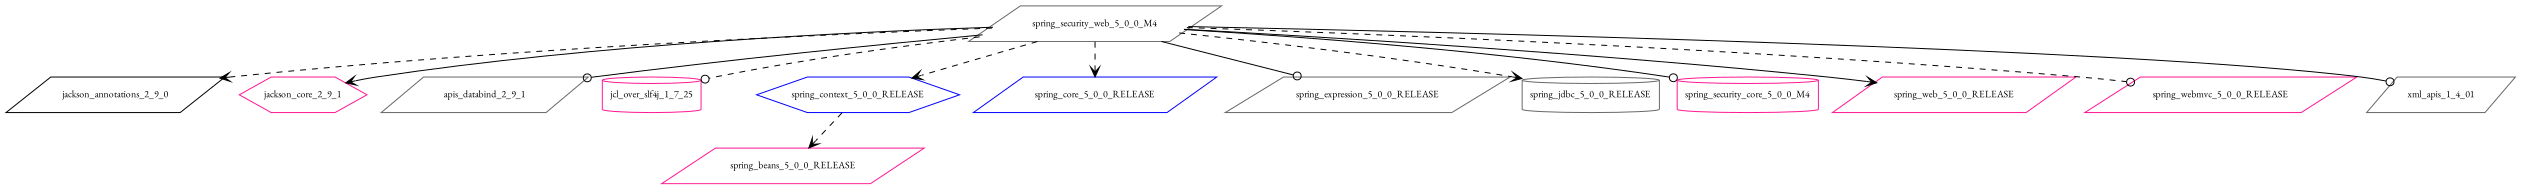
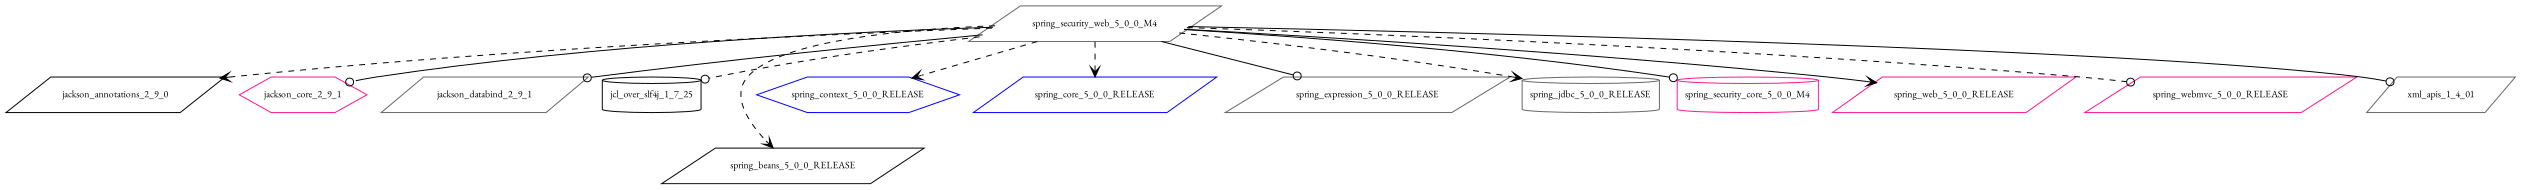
  digraph {
    fontname="EB Garamond"
    node [color=gray40 fontname="EB Garamond" fontsize=10.0 shape=parallelogram]
    edge [arrowhead=vee fontname="EB Garamond" style=dashed]
    jackson_annotations_2_9_0 [color=black]
    spring_security_web_5_0_0_M4
    jackson_core_2_9_1 [color=deeppink shape=hexagon]
-   jackson_databind_2_9_1 [label=apis_databind_2_9_1]
-   jcl_over_slf4j_1_7_25 [color=deeppink shape=cylinder]
-   spring_beans_5_0_0_RELEASE [color=deeppink]
+   jackson_databind_2_9_1
+   jcl_over_slf4j_1_7_25 [color=black shape=cylinder]
+   spring_beans_5_0_0_RELEASE [color=black]
    spring_context_5_0_0_RELEASE [color=blue shape=hexagon]
    spring_core_5_0_0_RELEASE [color=blue]
    spring_expression_5_0_0_RELEASE
    spring_jdbc_5_0_0_RELEASE [shape=cylinder]
    spring_security_core_5_0_0_M4 [color=deeppink shape=cylinder]
    spring_web_5_0_0_RELEASE [color=deeppink]
    spring_webmvc_5_0_0_RELEASE [color=deeppink]
    xml_apis_1_4_01
    spring_security_web_5_0_0_M4 -> jackson_annotations_2_9_0
-   spring_security_web_5_0_0_M4 -> jackson_core_2_9_1 [style=solid]
+   spring_security_web_5_0_0_M4 -> jackson_core_2_9_1 [arrowhead=odot style=solid]
    spring_security_web_5_0_0_M4 -> jackson_databind_2_9_1 [arrowhead=odot style=solid]
    spring_security_web_5_0_0_M4 -> jcl_over_slf4j_1_7_25 [arrowhead=odot]
-   spring_context_5_0_0_RELEASE -> spring_beans_5_0_0_RELEASE
+   spring_security_web_5_0_0_M4 -> spring_beans_5_0_0_RELEASE
    spring_security_web_5_0_0_M4 -> spring_context_5_0_0_RELEASE
    spring_security_web_5_0_0_M4 -> spring_core_5_0_0_RELEASE
    spring_security_web_5_0_0_M4 -> spring_expression_5_0_0_RELEASE [arrowhead=odot style=solid]
    spring_security_web_5_0_0_M4 -> spring_jdbc_5_0_0_RELEASE
    spring_security_web_5_0_0_M4 -> spring_security_core_5_0_0_M4 [arrowhead=odot style=solid]
    spring_security_web_5_0_0_M4 -> spring_web_5_0_0_RELEASE [style=solid]
    spring_security_web_5_0_0_M4 -> spring_webmvc_5_0_0_RELEASE [arrowhead=odot]
    spring_security_web_5_0_0_M4 -> xml_apis_1_4_01 [arrowhead=odot style=solid]
  }
